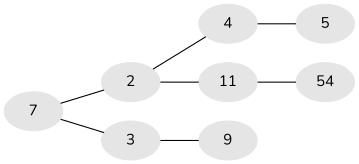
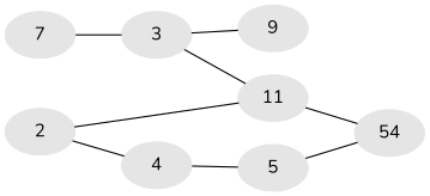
  graph {
    fontname=Nunito
    rankdir=LR
    node [color=gray90 fontname=Nunito style=filled]
    edge [fontname=Nunito]
    n1 [label=7 super="+5"]
    2 [super="+7+18+19"]
    3
    4
    11 [super="+20"]
    9 [super="+10+13"]
    n7 [label=5 super="+12"]
    n8 [label=54 super="+18"]
-   n1 -- 2
    n1 -- 3
    2 -- 4
    2 -- 11
+   3 -- 11
    3 -- 9
    4 -- n7
    11 -- n8
+   n7 -- n8
  }
